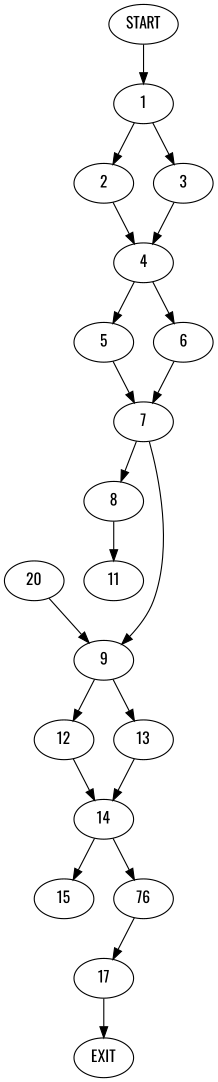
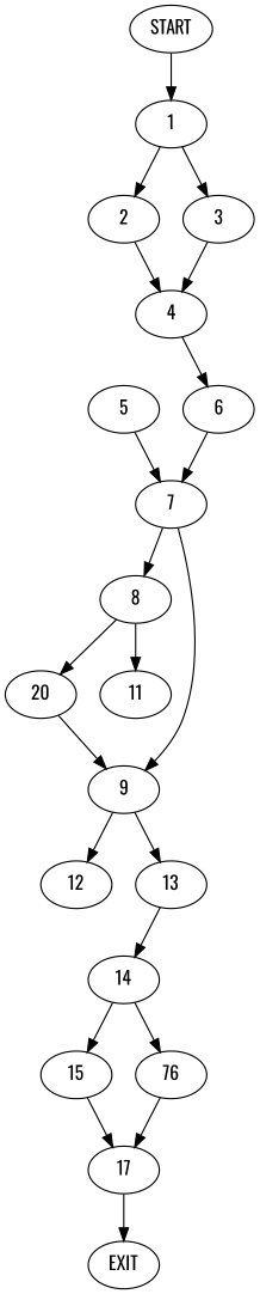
  digraph {
    fontname=Oswald
    node [fontname=Oswald]
    edge [fontname=Oswald]
    n1 [label=START]
    1
    2
    3
    n5 [label=EXIT]
    4
    5
    6
    7
    8
    9
    n12 [label=20]
    11
    12
    13
    14
    15
    n18 [label=76]
    17
    n1 -> 1
    1 -> 2
    1 -> 3
    2 -> 4
    3 -> 4
-   4 -> 5
    4 -> 6
    5 -> 7
    6 -> 7
    7 -> 8
    7 -> 9
+   8 -> n12
    8 -> 11
    9 -> 12
    9 -> 13
    n12 -> 9
-   12 -> 14
    13 -> 14
    14 -> 15
    14 -> n18
+   15 -> 17
    n18 -> 17
    17 -> n5
  }
